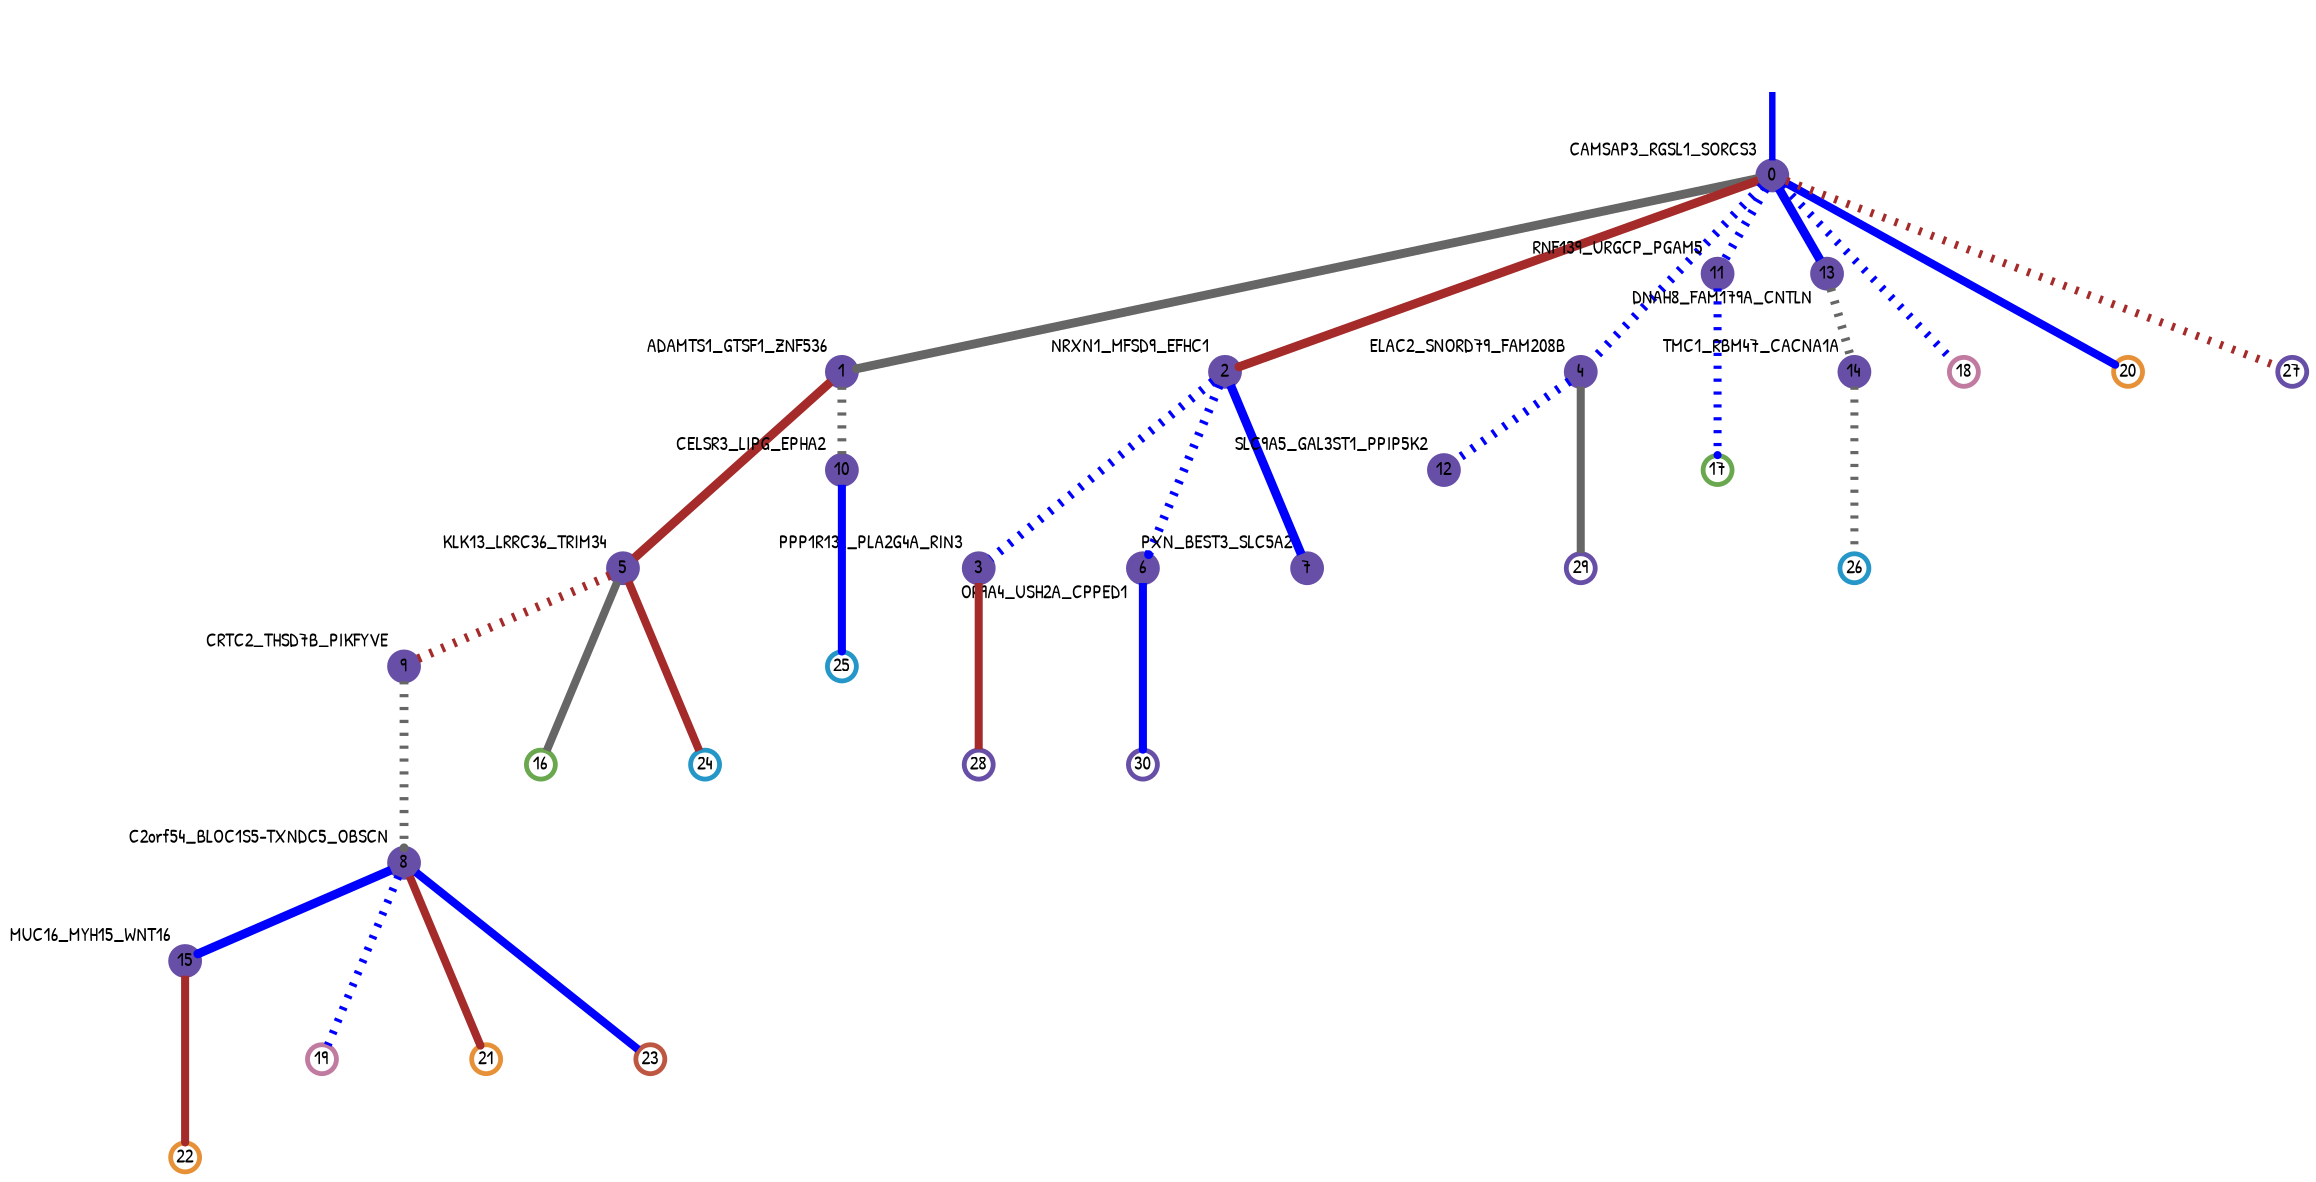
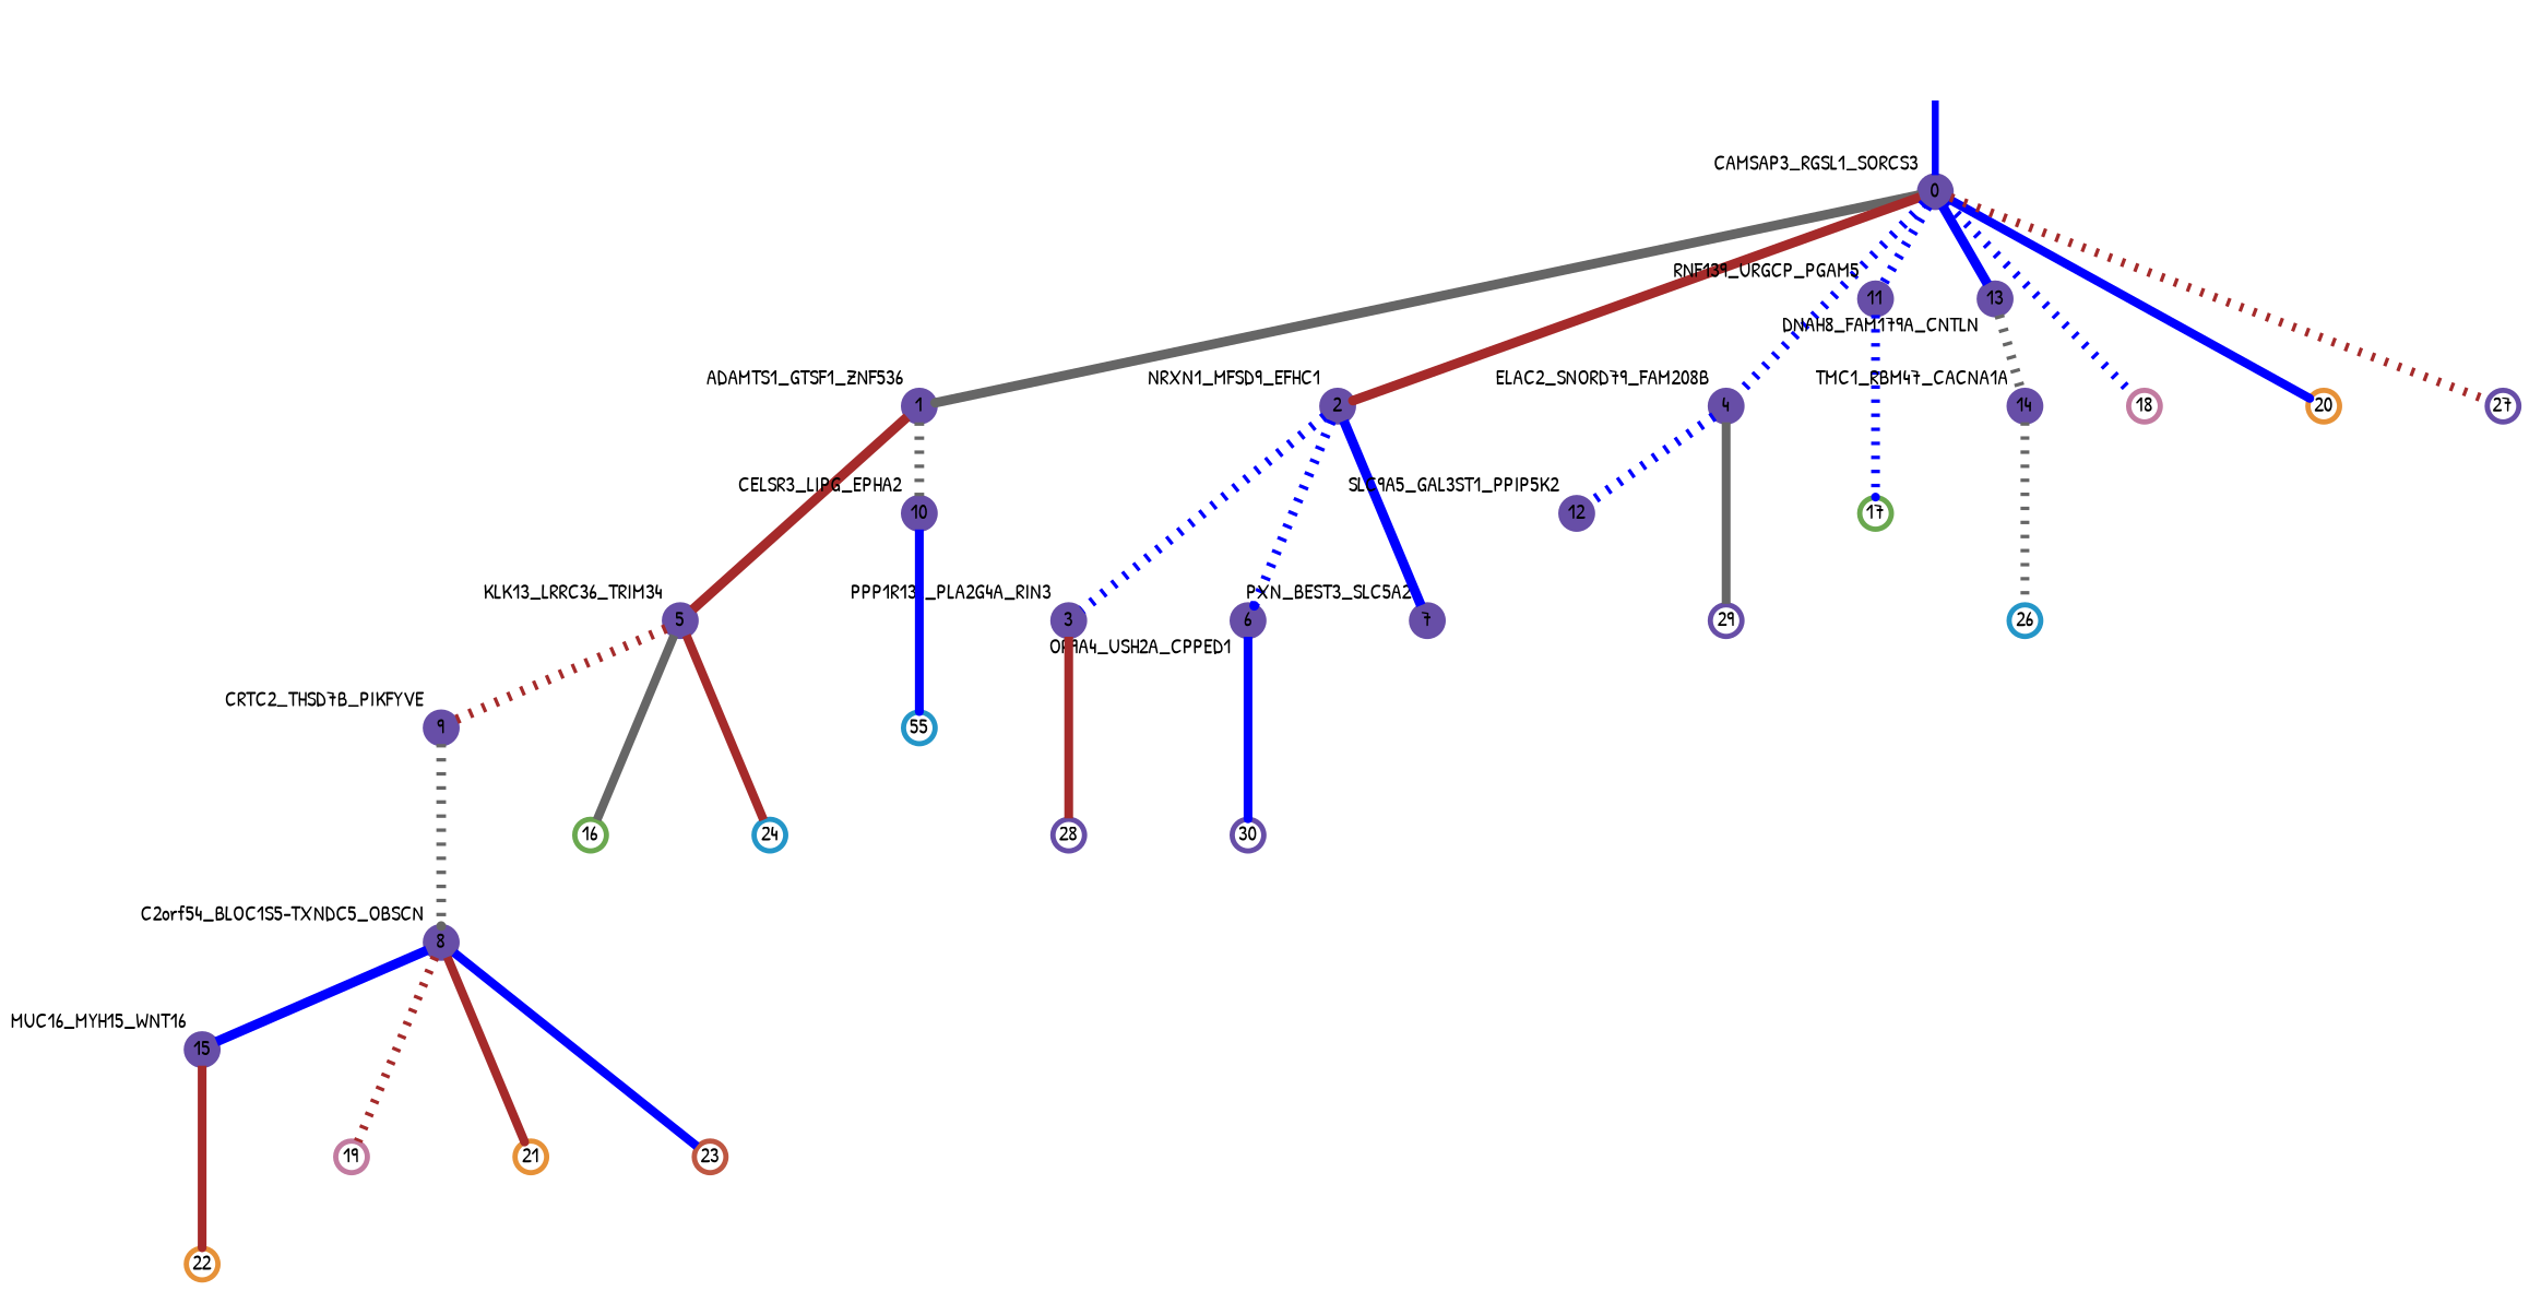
  strict digraph {
    fontname="Patrick Hand"
    forcelabels=true
    nodesep=0.7
    rankdir=TB
    ranksep=0.6
    splines=false
    node [color="#674ea7ff" fillcolor="#674ea7ff" fixedsize=true fontname="Patrick Hand" fontsize="12pt" penwidth=3 shape=circle style=filled]
    edge [arrowhead=diamond arrowsize=0 color=blue fontname="Patrick Hand" minlen=2.0 penwidth=5.5 style=solid]
    0 [height=0.25 xlabel=CAMSAP3_RGSL1_SORCS3]
    1 [height=0.25 xlabel=ADAMTS1_GTSF1_ZNF536]
    2 [height=0.25 xlabel=NRXN1_MFSD9_EFHC1]
    4 [height=0.25 xlabel=ELAC2_SNORD79_FAM208B]
    11 [height=0.25 xlabel=RNF139_URGCP_PGAM5]
    13 [height=0.25 xlabel=DNAH8_FAM179A_CNTLN]
    18 [color="#c27ba0ff" fillcolor="#c27ba0ff" height=0.25 style=solid]
    20 [color="#e69138ff" fillcolor="#e69138ff" height=0.25 style=solid]
    27 [height=0.25 style=solid]
    5 [height=0.25 xlabel=KLK13_LRRC36_TRIM34]
    10 [height=0.25 xlabel=CELSR3_LIPG_EPHA2]
    3 [height=0.25 xlabel=PPP1R13L_PLA2G4A_RIN3]
    6 [height=0.25 xlabel=OR9A4_USH2A_CPPED1]
    7 [height=0.25 xlabel=PXN_BEST3_SLC5A2]
    12 [height=0.25 xlabel=SLC9A5_GAL3ST1_PPIP5K2]
    29 [height=0.25 style=solid]
    17 [color="#6aa84fff" fillcolor="#6aa84fff" height=0.25 style=solid]
    14 [height=0.25 xlabel=TMC1_RBM47_CACNA1A]
    9 [height=0.25 xlabel=CRTC2_THSD7B_PIKFYVE]
    16 [color="#6aa84fff" fillcolor="#6aa84fff" height=0.25 style=solid]
    24 [color="#2496c8ff" fillcolor="#2496c8ff" height=0.25 style=solid]
-   25 [color="#2496c8ff" fillcolor="#2496c8ff" height=0.25 style=solid]
+   25 [color="#2496c8ff" fillcolor="#2496c8ff" height=0.25 style=solid label=55]
    28 [height=0.25 style=solid]
    30 [height=0.25 style=solid]
    26 [color="#2496c8ff" fillcolor="#2496c8ff" height=0.25 style=solid]
    8 [height=0.25 xlabel="C2orf54_BLOC1S5-TXNDC5_OBSCN"]
    15 [height=0.25 xlabel=MUC16_MYH15_WNT16]
    19 [color="#c27ba0ff" fillcolor="#c27ba0ff" height=0.25 style=solid]
    21 [color="#e69138ff" fillcolor="#e69138ff" height=0.25 style=solid]
    23 [color="#be5742ff" fillcolor="#be5742ff" height=0.25 style=solid]
    22 [color="#e69138ff" fillcolor="#e69138ff" height=0.25 style=solid]
    normal [style=invis xlabel=CAMSAP3_RGSL1_SORCS3 color="" fillcolor="" fixedsize="" fontsize="" shape=""]
    0 -> 1 [arrowhead=odot color=gray40]
    0 -> 2 [arrowhead=odot color=brown]
    0 -> 4 [style=dotted]
    0 -> 11 [minlen=1.399999976158142 style=dotted]
    0 -> 13 [arrowhead=tee minlen=1.0]
    0 -> 18 [penwidth=5 style=dotted]
    0 -> 20 [arrowhead=odot penwidth=5]
    0 -> 27 [color=brown penwidth=5 style=dotted]
    1 -> 5 [color=brown]
    1 -> 10 [color=gray40 minlen=1.399999976158142 style=dotted]
    2 -> 3 [style=dotted]
    2 -> 6 [arrowhead=odot style=dotted]
    2 -> 7 [arrowhead=tee]
    4 -> 12 [minlen=1.1999999284744263 style=dotted]
    4 -> 29 [arrowhead=tee color=gray40 penwidth=5]
    11 -> 17 [arrowhead=odot penwidth=5 style=dotted]
    13 -> 14 [color=gray40 minlen=1.0 style=dotted]
    5 -> 9 [color=brown minlen=1.600000023841858 style=dotted]
    5 -> 16 [color=gray40 penwidth=5]
    5 -> 24 [color=brown penwidth=5]
    10 -> 25 [arrowhead=odot penwidth=5]
    3 -> 28 [color=brown penwidth=5]
    6 -> 30 [arrowhead=odot penwidth=5]
    14 -> 26 [color=gray40 penwidth=5 style=dotted]
    9 -> 8 [arrowhead=odot color=gray40 style=dotted]
-   8 -> 15 [arrowhead=odot minlen=1.0]
-   8 -> 19 [penwidth=5 style=dotted]
+   8 -> 15 [minlen=1.0]
+   8 -> 19 [color=brown penwidth=5 style=dotted]
    8 -> 21 [arrowhead=odot color=brown penwidth=5]
    8 -> 23 [arrowhead=tee penwidth=5]
    15 -> 22 [arrowhead=odot color=brown penwidth=5]
    normal -> 0 [arrowhead=tee penwidth=4 minlen=""]
  }
